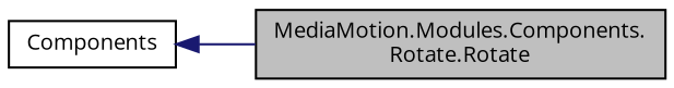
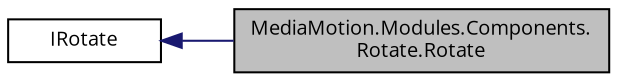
  digraph {
    rankdir=LR
    fontname="Open Sans"
    node [color=black fontname="Open Sans" fontsize=10 shape=record style=filled]
    n1 [fillcolor=grey75 fontcolor=black height=0.2 label="MediaMotion.Modules.Components.\lRotate.Rotate" width=0.4]
-   n2 [fillcolor=white height=0.2 label=Components width=0.4]
+   n2 [fillcolor=white height=0.2 label=IRotate width=0.4]
    n2 -> n1 [color=midnightblue dir=back fontname="Open Sans" fontsize=10 labelfontname=Helvetica labelfontsize=10 style=solid]
  }
